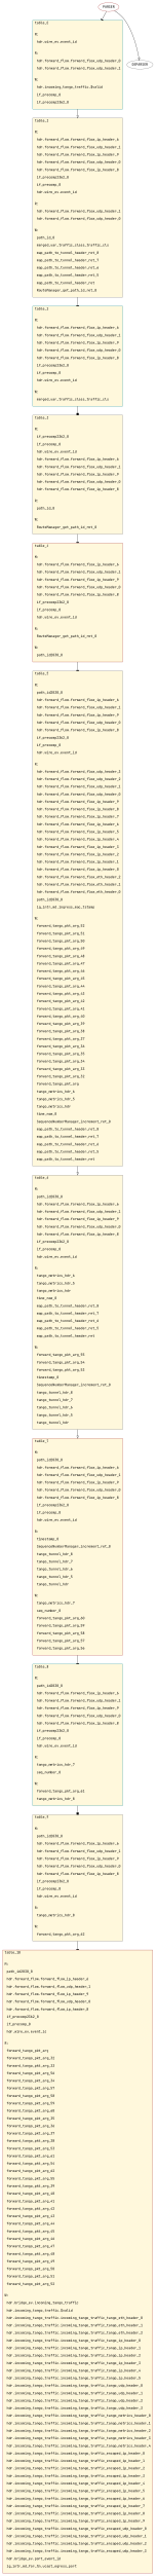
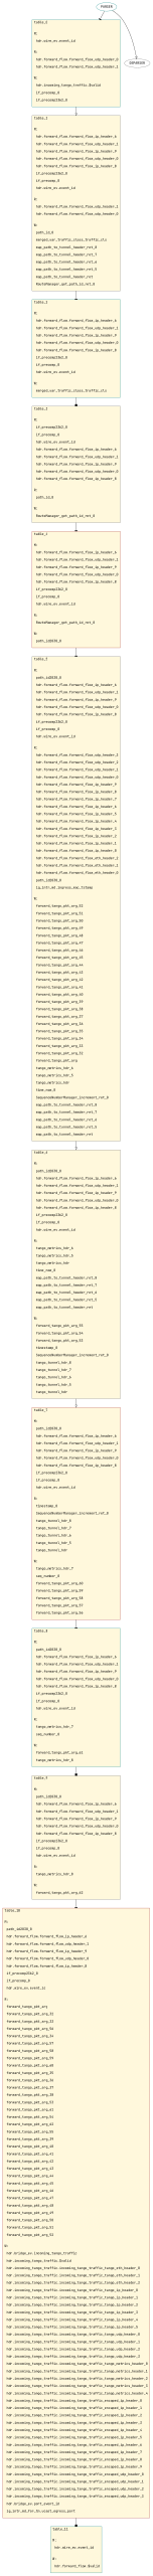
  digraph {
    fontname="JetBrains Mono"
    node [color=gray40 fillcolor=cornsilk fontname="JetBrains Mono" shape=record style=filled]
    edge [arrowhead=tee fontname="JetBrains Mono"]
    n1 [color=teal label="table_0\l\l\nM:\l\n hdr.wire_ev.event_id\l\n\lR:\l\n hdr.forward_flow.forward_flow_udp_header_0\l\n hdr.forward_flow.forward_flow_udp_header_1\l\n\lW:\l\n hdr.incoming_tango_traffic.$valid\l\n if_precomp_0\l\n if_precomp2362_0\l\n "]
    n2 [label="table_1\l\l\nM:\l\n hdr.forward_flow.forward_flow_ip_header_6\l\n hdr.forward_flow.forward_flow_udp_header_1\l\n hdr.forward_flow.forward_flow_ip_header_9\l\n hdr.forward_flow.forward_flow_udp_header_0\l\n hdr.forward_flow.forward_flow_ip_header_8\l\n if_precomp2362_0\l\n if_precomp_0\l\n hdr.wire_ev.event_id\l\n\lR:\l\n hdr.forward_flow.forward_flow_udp_header_1\l\n hdr.forward_flow.forward_flow_udp_header_0\l\n\lW:\l\n path_id_0\l\n merged_var_traffic_class_traffic_cls\l\n map_path_to_tunnel_header_ret_8\l\n map_path_to_tunnel_header_ret_7\l\n map_path_to_tunnel_header_ret_6\l\n map_path_to_tunnel_header_ret_5\l\n map_path_to_tunnel_header_ret\l\n RouteManager_get_path_id_ret_0\l\n "]
    n3 [color=teal label="table_2\l\l\nM:\l\n hdr.forward_flow.forward_flow_ip_header_6\l\n hdr.forward_flow.forward_flow_udp_header_1\l\n hdr.forward_flow.forward_flow_ip_header_9\l\n hdr.forward_flow.forward_flow_udp_header_0\l\n hdr.forward_flow.forward_flow_ip_header_8\l\n if_precomp2362_0\l\n if_precomp_0\l\n hdr.wire_ev.event_id\l\n\lW:\l\n merged_var_traffic_class_traffic_cls\l\n "]
    n4 [label="table_3\l\l\nM:\l\n if_precomp2362_0\l\n if_precomp_0\l\n hdr.wire_ev.event_id\l\n hdr.forward_flow.forward_flow_ip_header_6\l\n hdr.forward_flow.forward_flow_udp_header_1\l\n hdr.forward_flow.forward_flow_ip_header_9\l\n hdr.forward_flow.forward_flow_udp_header_0\l\n hdr.forward_flow.forward_flow_ip_header_8\l\n\lR:\l\n path_id_0\l\n\lW:\l\n RouteManager_get_path_id_ret_0\l\n "]
    n5 [color=brown label="table_4\l\l\nM:\l\n hdr.forward_flow.forward_flow_ip_header_6\l\n hdr.forward_flow.forward_flow_udp_header_1\l\n hdr.forward_flow.forward_flow_ip_header_9\l\n hdr.forward_flow.forward_flow_udp_header_0\l\n hdr.forward_flow.forward_flow_ip_header_8\l\n if_precomp2362_0\l\n if_precomp_0\l\n hdr.wire_ev.event_id\l\n\lR:\l\n RouteManager_get_path_id_ret_0\l\n\lW:\l\n path_id2030_0\l\n "]
    n6 [label="table_5\l\l\nM:\l\n path_id2030_0\l\n hdr.forward_flow.forward_flow_ip_header_6\l\n hdr.forward_flow.forward_flow_udp_header_1\l\n hdr.forward_flow.forward_flow_ip_header_9\l\n hdr.forward_flow.forward_flow_udp_header_0\l\n hdr.forward_flow.forward_flow_ip_header_8\l\n if_precomp2362_0\l\n if_precomp_0\l\n hdr.wire_ev.event_id\l\n\lR:\l\n hdr.forward_flow.forward_flow_udp_header_3\l\n hdr.forward_flow.forward_flow_udp_header_2\l\n hdr.forward_flow.forward_flow_udp_header_1\l\n hdr.forward_flow.forward_flow_udp_header_0\l\n hdr.forward_flow.forward_flow_ip_header_9\l\n hdr.forward_flow.forward_flow_ip_header_8\l\n hdr.forward_flow.forward_flow_ip_header_7\l\n hdr.forward_flow.forward_flow_ip_header_6\l\n hdr.forward_flow.forward_flow_ip_header_5\l\n hdr.forward_flow.forward_flow_ip_header_4\l\n hdr.forward_flow.forward_flow_ip_header_3\l\n hdr.forward_flow.forward_flow_ip_header_2\l\n hdr.forward_flow.forward_flow_ip_header_1\l\n hdr.forward_flow.forward_flow_ip_header_0\l\n hdr.forward_flow.forward_flow_eth_header_2\l\n hdr.forward_flow.forward_flow_eth_header_1\l\n hdr.forward_flow.forward_flow_eth_header_0\l\n path_id2030_0\l\n ig_intr_md.ingress_mac_tstamp\l\n\lW:\l\n forward_tango_pkt_arg_52\l\n forward_tango_pkt_arg_51\l\n forward_tango_pkt_arg_50\l\n forward_tango_pkt_arg_49\l\n forward_tango_pkt_arg_48\l\n forward_tango_pkt_arg_47\l\n forward_tango_pkt_arg_46\l\n forward_tango_pkt_arg_45\l\n forward_tango_pkt_arg_44\l\n forward_tango_pkt_arg_43\l\n forward_tango_pkt_arg_42\l\n forward_tango_pkt_arg_41\l\n forward_tango_pkt_arg_40\l\n forward_tango_pkt_arg_39\l\n forward_tango_pkt_arg_38\l\n forward_tango_pkt_arg_37\l\n forward_tango_pkt_arg_36\l\n forward_tango_pkt_arg_35\l\n forward_tango_pkt_arg_34\l\n forward_tango_pkt_arg_33\l\n forward_tango_pkt_arg_32\l\n forward_tango_pkt_arg\l\n tango_metrics_hdr_6\l\n tango_metrics_hdr_5\l\n tango_metrics_hdr\l\n time_now_0\l\n SequenceNumberManager_increment_ret_0\l\n map_path_to_tunnel_header_ret_8\l\n map_path_to_tunnel_header_ret_7\l\n map_path_to_tunnel_header_ret_6\l\n map_path_to_tunnel_header_ret_5\l\n map_path_to_tunnel_header_ret\l\n "]
    n7 [label="table_6\l\l\nM:\l\n path_id2030_0\l\n hdr.forward_flow.forward_flow_ip_header_6\l\n hdr.forward_flow.forward_flow_udp_header_1\l\n hdr.forward_flow.forward_flow_ip_header_9\l\n hdr.forward_flow.forward_flow_udp_header_0\l\n hdr.forward_flow.forward_flow_ip_header_8\l\n if_precomp2362_0\l\n if_precomp_0\l\n hdr.wire_ev.event_id\l\n\lR:\l\n tango_metrics_hdr_6\l\n tango_metrics_hdr_5\l\n tango_metrics_hdr\l\n time_now_0\l\n map_path_to_tunnel_header_ret_8\l\n map_path_to_tunnel_header_ret_7\l\n map_path_to_tunnel_header_ret_6\l\n map_path_to_tunnel_header_ret_5\l\n map_path_to_tunnel_header_ret\l\n\lW:\l\n forward_tango_pkt_arg_55\l\n forward_tango_pkt_arg_54\l\n forward_tango_pkt_arg_53\l\n timestamp_0\l\n SequenceNumberManager_increment_ret_0\l\n tango_tunnel_hdr_8\l\n tango_tunnel_hdr_7\l\n tango_tunnel_hdr_6\l\n tango_tunnel_hdr_5\l\n tango_tunnel_hdr\l\n "]
    n8 [color=brown label="table_7\l\l\nM:\l\n path_id2030_0\l\n hdr.forward_flow.forward_flow_ip_header_6\l\n hdr.forward_flow.forward_flow_udp_header_1\l\n hdr.forward_flow.forward_flow_ip_header_9\l\n hdr.forward_flow.forward_flow_udp_header_0\l\n hdr.forward_flow.forward_flow_ip_header_8\l\n if_precomp2362_0\l\n if_precomp_0\l\n hdr.wire_ev.event_id\l\n\lR:\l\n timestamp_0\l\n SequenceNumberManager_increment_ret_0\l\n tango_tunnel_hdr_8\l\n tango_tunnel_hdr_7\l\n tango_tunnel_hdr_6\l\n tango_tunnel_hdr_5\l\n tango_tunnel_hdr\l\n\lW:\l\n tango_metrics_hdr_7\l\n seq_number_0\l\n forward_tango_pkt_arg_60\l\n forward_tango_pkt_arg_59\l\n forward_tango_pkt_arg_58\l\n forward_tango_pkt_arg_57\l\n forward_tango_pkt_arg_56\l\n "]
    n9 [color=teal label="table_8\l\l\nM:\l\n path_id2030_0\l\n hdr.forward_flow.forward_flow_ip_header_6\l\n hdr.forward_flow.forward_flow_udp_header_1\l\n hdr.forward_flow.forward_flow_ip_header_9\l\n hdr.forward_flow.forward_flow_udp_header_0\l\n hdr.forward_flow.forward_flow_ip_header_8\l\n if_precomp2362_0\l\n if_precomp_0\l\n hdr.wire_ev.event_id\l\n\lR:\l\n tango_metrics_hdr_7\l\n seq_number_0\l\n\lW:\l\n forward_tango_pkt_arg_61\l\n tango_metrics_hdr_8\l\n "]
    n10 [label="table_9\l\l\nM:\l\n path_id2030_0\l\n hdr.forward_flow.forward_flow_ip_header_6\l\n hdr.forward_flow.forward_flow_udp_header_1\l\n hdr.forward_flow.forward_flow_ip_header_9\l\n hdr.forward_flow.forward_flow_udp_header_0\l\n hdr.forward_flow.forward_flow_ip_header_8\l\n if_precomp2362_0\l\n if_precomp_0\l\n hdr.wire_ev.event_id\l\n\lR:\l\n tango_metrics_hdr_8\l\n\lW:\l\n forward_tango_pkt_arg_62\l\n "]
    n11 [color=brown label="table_10\l\l\nM:\l\n path_id2030_0\l\n hdr.forward_flow.forward_flow_ip_header_6\l\n hdr.forward_flow.forward_flow_udp_header_1\l\n hdr.forward_flow.forward_flow_ip_header_9\l\n hdr.forward_flow.forward_flow_udp_header_0\l\n hdr.forward_flow.forward_flow_ip_header_8\l\n if_precomp2362_0\l\n if_precomp_0\l\n hdr.wire_ev.event_id\l\n\lR:\l\n forward_tango_pkt_arg\l\n forward_tango_pkt_arg_32\l\n forward_tango_pkt_arg_33\l\n forward_tango_pkt_arg_56\l\n forward_tango_pkt_arg_34\l\n forward_tango_pkt_arg_57\l\n forward_tango_pkt_arg_58\l\n forward_tango_pkt_arg_59\l\n forward_tango_pkt_arg_60\l\n forward_tango_pkt_arg_35\l\n forward_tango_pkt_arg_36\l\n forward_tango_pkt_arg_37\l\n forward_tango_pkt_arg_38\l\n forward_tango_pkt_arg_53\l\n forward_tango_pkt_arg_61\l\n forward_tango_pkt_arg_54\l\n forward_tango_pkt_arg_62\l\n forward_tango_pkt_arg_55\l\n forward_tango_pkt_arg_39\l\n forward_tango_pkt_arg_40\l\n forward_tango_pkt_arg_41\l\n forward_tango_pkt_arg_42\l\n forward_tango_pkt_arg_43\l\n forward_tango_pkt_arg_44\l\n forward_tango_pkt_arg_45\l\n forward_tango_pkt_arg_46\l\n forward_tango_pkt_arg_47\l\n forward_tango_pkt_arg_48\l\n forward_tango_pkt_arg_49\l\n forward_tango_pkt_arg_50\l\n forward_tango_pkt_arg_51\l\n forward_tango_pkt_arg_52\l\n\lW:\l\n hdr.bridge_ev.incoming_tango_traffic\l\n hdr.incoming_tango_traffic.$valid\l\n hdr.incoming_tango_traffic.incoming_tango_traffic_tango_eth_header_0\l\n hdr.incoming_tango_traffic.incoming_tango_traffic_tango_eth_header_1\l\n hdr.incoming_tango_traffic.incoming_tango_traffic_tango_eth_header_2\l\n hdr.incoming_tango_traffic.incoming_tango_traffic_tango_ip_header_0\l\n hdr.incoming_tango_traffic.incoming_tango_traffic_tango_ip_header_1\l\n hdr.incoming_tango_traffic.incoming_tango_traffic_tango_ip_header_2\l\n hdr.incoming_tango_traffic.incoming_tango_traffic_tango_ip_header_3\l\n hdr.incoming_tango_traffic.incoming_tango_traffic_tango_ip_header_4\l\n hdr.incoming_tango_traffic.incoming_tango_traffic_tango_ip_header_5\l\n hdr.incoming_tango_traffic.incoming_tango_traffic_tango_udp_header_0\l\n hdr.incoming_tango_traffic.incoming_tango_traffic_tango_udp_header_1\l\n hdr.incoming_tango_traffic.incoming_tango_traffic_tango_udp_header_2\l\n hdr.incoming_tango_traffic.incoming_tango_traffic_tango_udp_header_3\l\n hdr.incoming_tango_traffic.incoming_tango_traffic_tango_metrics_header_0\l\n hdr.incoming_tango_traffic.incoming_tango_traffic_tango_metrics_header_1\l\n hdr.incoming_tango_traffic.incoming_tango_traffic_tango_metrics_header_2\l\n hdr.incoming_tango_traffic.incoming_tango_traffic_tango_metrics_header_3\l\n hdr.incoming_tango_traffic.incoming_tango_traffic_tango_metrics_header_4\l\n hdr.incoming_tango_traffic.incoming_tango_traffic_encaped_ip_header_0\l\n hdr.incoming_tango_traffic.incoming_tango_traffic_encaped_ip_header_1\l\n hdr.incoming_tango_traffic.incoming_tango_traffic_encaped_ip_header_2\l\n hdr.incoming_tango_traffic.incoming_tango_traffic_encaped_ip_header_3\l\n hdr.incoming_tango_traffic.incoming_tango_traffic_encaped_ip_header_4\l\n hdr.incoming_tango_traffic.incoming_tango_traffic_encaped_ip_header_5\l\n hdr.incoming_tango_traffic.incoming_tango_traffic_encaped_ip_header_6\l\n hdr.incoming_tango_traffic.incoming_tango_traffic_encaped_ip_header_7\l\n hdr.incoming_tango_traffic.incoming_tango_traffic_encaped_ip_header_8\l\n hdr.incoming_tango_traffic.incoming_tango_traffic_encaped_ip_header_9\l\n hdr.incoming_tango_traffic.incoming_tango_traffic_encaped_udp_header_0\l\n hdr.incoming_tango_traffic.incoming_tango_traffic_encaped_udp_header_1\l\n hdr.incoming_tango_traffic.incoming_tango_traffic_encaped_udp_header_2\l\n hdr.incoming_tango_traffic.incoming_tango_traffic_encaped_udp_header_3\l\n hdr.bridge_ev.port_event_id\l\n ig_intr_md_for_tm.ucast_egress_port\l\n "]
+   n12 [color=teal label="table_11\l\l\nM:\l\n hdr.wire_ev.event_id\l\n\lW:\l\n hdr.forward_flow.$valid\l\n "]
    DEPARSER [fillcolor="" shape="" style=""]
-   PARSER [color=brown fillcolor="" shape="" style=""]
+   PARSER [color=teal fillcolor="" shape="" style=""]
    n1 -> n2 [arrowhead=onormal]
    n2 -> n3
    n3 -> n4 [arrowhead=box]
    n4 -> n5
    n5 -> n6
    n6 -> n7 [arrowhead=onormal]
    n7 -> n8 [arrowhead=onormal]
    n8 -> n9
    n9 -> n10 [arrowhead=box]
    n10 -> n11
+   n11 -> n12 [arrowhead=box]
    PARSER -> n1
    PARSER -> DEPARSER [arrowhead=onormal]
  }
